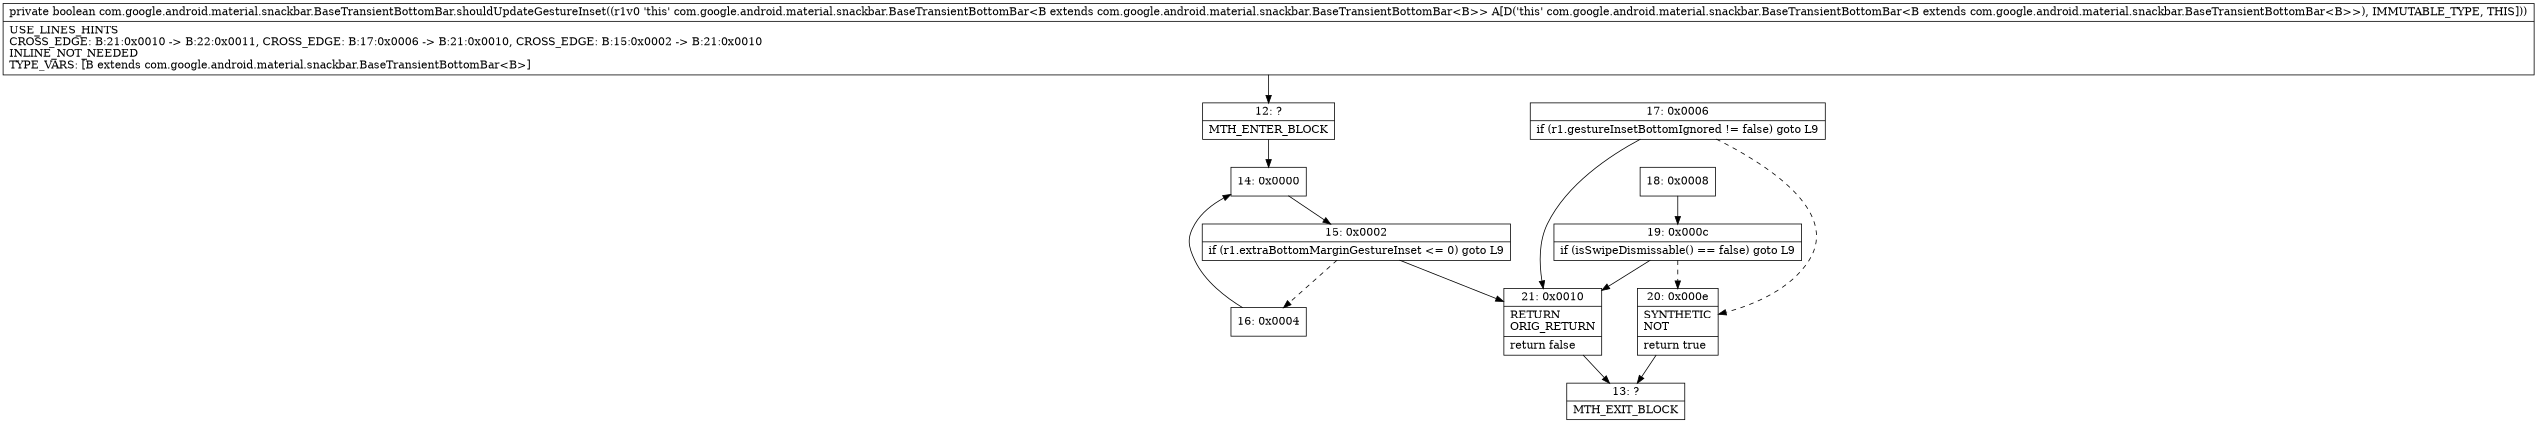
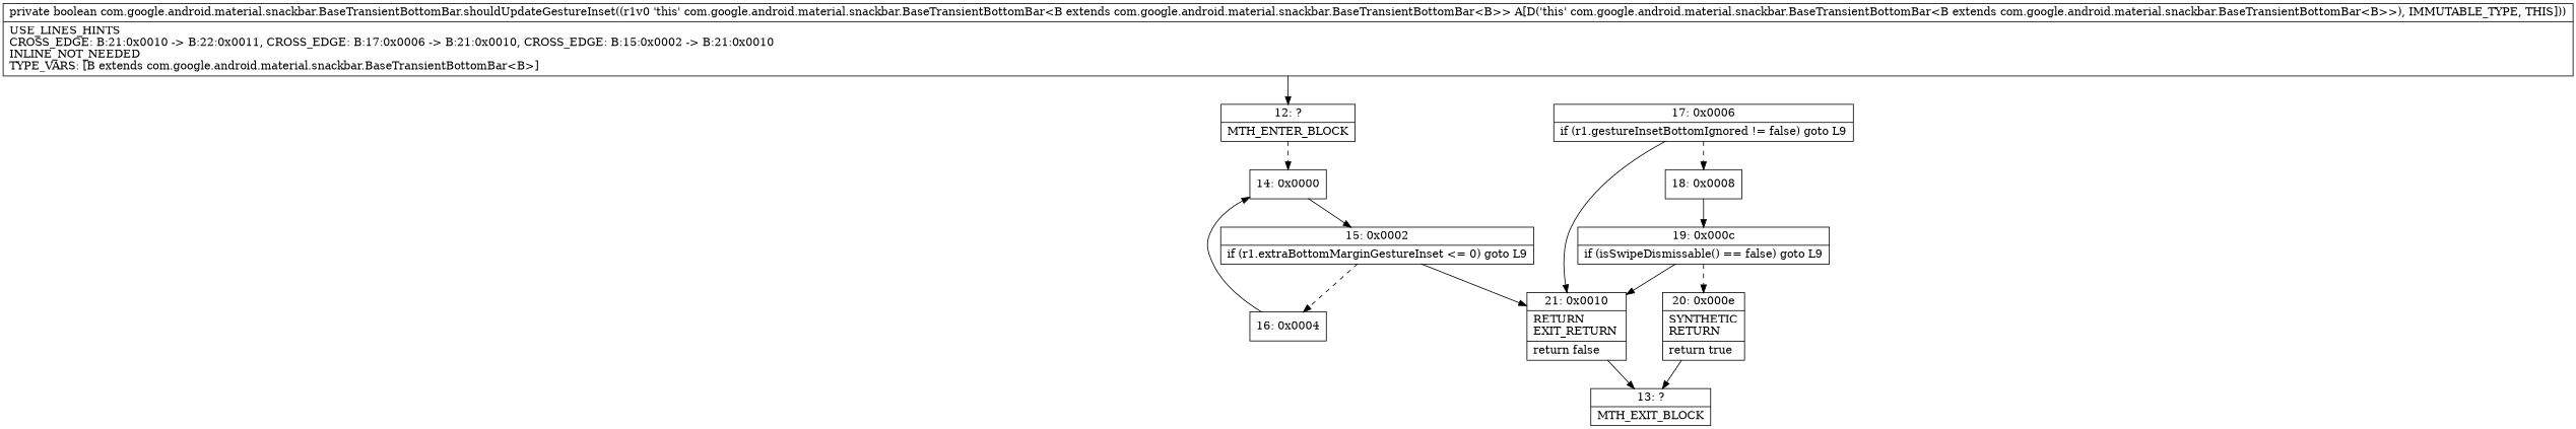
  digraph {
    node [shape=record]
    n1 [label="{12\:\ ?|MTH_ENTER_BLOCK\l}"]
    n2 [label="{14\:\ 0x0000}"]
    n3 [label="{15\:\ 0x0002|if (r1.extraBottomMarginGestureInset \<= 0) goto L9\l}"]
    n4 [label="{16\:\ 0x0004}"]
-   n5 [label="{21\:\ 0x0010|RETURN\lORIG_RETURN\l|return false\l}"]
+   n5 [label="{21\:\ 0x0010|RETURN\lEXIT_RETURN\l|return false\l}"]
    n6 [label="{13\:\ ?|MTH_EXIT_BLOCK\l}"]
    n7 [label="{17\:\ 0x0006|if (r1.gestureInsetBottomIgnored != false) goto L9\l}"]
    n8 [label="{18\:\ 0x0008}"]
    n9 [label="{19\:\ 0x000c|if (isSwipeDismissable() == false) goto L9\l}"]
-   n10 [label="{20\:\ 0x000e|SYNTHETIC\lNOT\l|return true\l}"]
+   n10 [label="{20\:\ 0x000e|SYNTHETIC\lRETURN\l|return true\l}"]
    n11 [label="{private boolean com.google.android.material.snackbar.BaseTransientBottomBar.shouldUpdateGestureInset((r1v0 'this' com.google.android.material.snackbar.BaseTransientBottomBar\<B extends com.google.android.material.snackbar.BaseTransientBottomBar\<B\>\> A[D('this' com.google.android.material.snackbar.BaseTransientBottomBar\<B extends com.google.android.material.snackbar.BaseTransientBottomBar\<B\>\>), IMMUTABLE_TYPE, THIS]))  | USE_LINES_HINTS\lCROSS_EDGE: B:21:0x0010 \-\> B:22:0x0011, CROSS_EDGE: B:17:0x0006 \-\> B:21:0x0010, CROSS_EDGE: B:15:0x0002 \-\> B:21:0x0010\lINLINE_NOT_NEEDED\lTYPE_VARS: [B extends com.google.android.material.snackbar.BaseTransientBottomBar\<B\>]\l}"]
-   n1 -> n2
+   n1 -> n2 [style=dashed]
    n2 -> n3
    n3 -> n4 [style=dashed]
    n3 -> n5
    n4 -> n2
    n5 -> n6
    n7 -> n5
-   n7 -> n10 [style=dashed]
+   n7 -> n8 [style=dashed]
    n8 -> n9
    n9 -> n5
    n9 -> n10 [style=dashed]
    n10 -> n6
    n11 -> n1
  }
